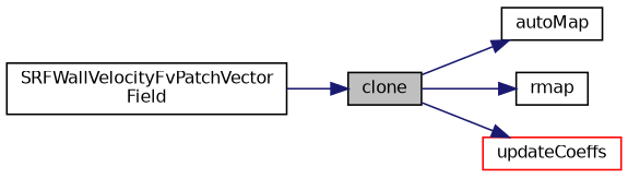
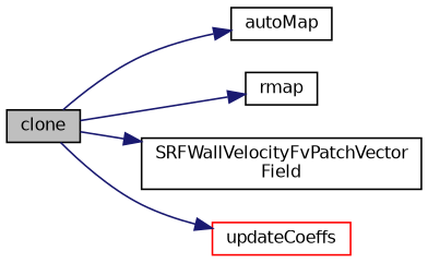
  digraph {
    rankdir=LR
    node [color=black fontname=Helvetica fontsize=10 shape=record]
    edge [color=midnightblue fontname=Helvetica fontsize=10 labelfontname=Helvetica labelfontsize=10 style=solid]
    n1 [fillcolor=grey75 fontcolor=black height=0.2 label=clone style=filled width=0.4]
    n2 [height=0.2 label=autoMap width=0.4]
    n3 [height=0.2 label=rmap width=0.4]
    n4 [height=0.2 label="SRFWallVelocityFvPatchVector\lField" width=0.4]
    n5 [color=red height=0.2 label=updateCoeffs width=0.4]
    n1 -> n2
    n1 -> n3
-   n4 -> n1
+   n1 -> n4
    n1 -> n5
  }
